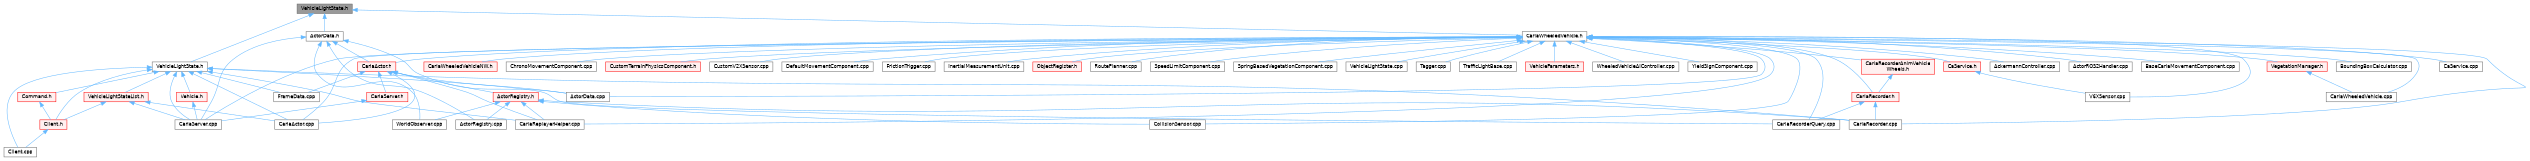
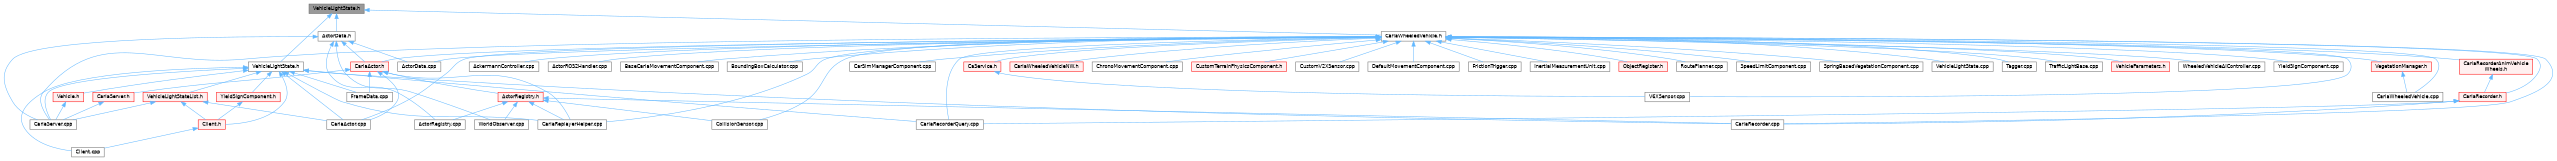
  digraph {
    node [color=grey40 fillcolor=white fontname=Helvetica fontsize=10 shape=box style=filled]
    edge [color=steelblue1 dir=back fontname=Helvetica fontsize=10 labelfontname=Helvetica labelfontsize=10 style=solid]
    n1 [color=gray40 fillcolor=grey60 fontcolor=black height=0.2 label="VehicleLightState.h" width=0.4]
    n2 [height=0.2 label="ActorData.h" width=0.4]
    n3 [height=0.2 label="CarlaWheeledVehicle.h" width=0.4]
    n4 [height=0.2 label="VehicleLightState.h" width=0.4]
    n5 [height=0.2 label="ActorData.cpp" width=0.4]
    n6 [height=0.2 label="ActorRegistry.cpp" width=0.4]
    n7 [color=red fillcolor="#FFF0F0" height=0.2 label="CarlaActor.h" width=0.4]
    n8 [height=0.2 label="WorldObserver.cpp" width=0.4]
    n9 [height=0.2 label="CarlaServer.cpp" width=0.4]
    n10 [height=0.2 label="CarlaReplayerHelper.cpp" width=0.4]
    n11 [height=0.2 label="CarlaActor.cpp" width=0.4]
    n12 [height=0.2 label="CarlaRecorder.cpp" width=0.4]
    n13 [height=0.2 label="CollisionSensor.cpp" width=0.4]
    n14 [height=0.2 label="AckermannController.cpp" width=0.4]
    n15 [height=0.2 label="ActorROS2Handler.cpp" width=0.4]
    n16 [height=0.2 label="BaseCarlaMovementComponent.cpp" width=0.4]
    n17 [height=0.2 label="BoundingBoxCalculator.cpp" width=0.4]
    n18 [color=red fillcolor="#FFF0F0" height=0.2 label="CaService.h" width=0.4]
    n19 [height=0.2 label="V6XSensor.cpp" width=0.4]
-   n20 [height=0.2 label="CaService.cpp" width=0.4]
+   n20 [height=0.2 label="CarSimManagerComponent.cpp" width=0.4]
    n21 [color=red fillcolor="#FFF0F0" height=0.2 label="CarlaRecorder.h" width=0.4]
    n22 [height=0.2 label="CarlaRecorderQuery.cpp" width=0.4]
    n23 [color=red fillcolor="#FFF0F0" height=0.2 label="CarlaRecorderAnimVehicle\lWheels.h" width=0.4]
    n24 [height=0.2 label="CarlaWheeledVehicle.cpp" width=0.4]
    n25 [color=red fillcolor="#FFF0F0" height=0.2 label="CarlaWheeledVehicleNW.h" width=0.4]
    n26 [height=0.2 label="ChronoMovementComponent.cpp" width=0.4]
    n27 [color=red fillcolor="#FFF0F0" height=0.2 label="CustomTerrainPhysicsComponent.h" width=0.4]
    n28 [height=0.2 label="CustomV2XSensor.cpp" width=0.4]
    n29 [height=0.2 label="DefaultMovementComponent.cpp" width=0.4]
    n30 [height=0.2 label="FrictionTrigger.cpp" width=0.4]
    n31 [height=0.2 label="InertialMeasurementUnit.cpp" width=0.4]
    n32 [color=red fillcolor="#FFF0F0" height=0.2 label="ObjectRegister.h" width=0.4]
    n33 [height=0.2 label="RoutePlanner.cpp" width=0.4]
    n34 [height=0.2 label="SpeedLimitComponent.cpp" width=0.4]
    n35 [height=0.2 label="SpringBasedVegetationComponent.cpp" width=0.4]
    n36 [height=0.2 label="VehicleLightState.cpp" width=0.4]
    n37 [height=0.2 label="Tagger.cpp" width=0.4]
    n38 [height=0.2 label="TrafficLightBase.cpp" width=0.4]
    n39 [color=red fillcolor="#FFF0F0" height=0.2 label="VegetationManager.h" width=0.4]
    n40 [color=red fillcolor="#FFF0F0" height=0.2 label="VehicleParameters.h" width=0.4]
    n41 [height=0.2 label="WheeledVehicleAIController.cpp" width=0.4]
    n42 [height=0.2 label="YieldSignComponent.cpp" width=0.4]
    n43 [height=0.2 label="FrameData.cpp" width=0.4]
    n44 [height=0.2 label="Client.cpp" width=0.4]
    n45 [color=red fillcolor="#FFF0F0" height=0.2 label="Client.h" width=0.4]
-   n46 [color=red fillcolor="#FFF0F0" height=0.2 label="Command.h" width=0.4]
+   n46 [color=red fillcolor="#FFF0F0" height=0.2 label="YieldSignComponent.h" width=0.4]
    n47 [color=red fillcolor="#FFF0F0" height=0.2 label="Vehicle.h" width=0.4]
    n48 [color=red fillcolor="#FFF0F0" height=0.2 label="VehicleLightStateList.h" width=0.4]
    n49 [color=red fillcolor="#FFF0F0" height=0.2 label="ActorRegistry.h" width=0.4]
    n50 [color=red fillcolor="#FFF0F0" height=0.2 label="CarlaServer.h" width=0.4]
    n1 -> n2
    n1 -> n3
    n1 -> n4
    n2 -> n5
    n2 -> n6
    n2 -> n7
    n2 -> n8
    n2 -> n9
    n3 -> n5
    n3 -> n7
    n3 -> n9
    n3 -> n10
    n3 -> n11
    n3 -> n12
    n3 -> n13
    n3 -> n14
    n3 -> n15
    n3 -> n16
    n3 -> n17
    n3 -> n18
    n3 -> n19
    n3 -> n20
    n3 -> n21
    n3 -> n22
    n3 -> n23
    n3 -> n24
    n3 -> n25
    n3 -> n26
    n3 -> n27
    n3 -> n28
    n3 -> n29
    n3 -> n30
    n3 -> n31
    n3 -> n32
    n3 -> n33
    n3 -> n34
    n3 -> n35
    n3 -> n36
    n3 -> n37
    n3 -> n38
    n3 -> n39
    n3 -> n40
    n3 -> n41
    n3 -> n42
    n4 -> n9
    n4 -> n10
    n4 -> n11
    n4 -> n12
    n4 -> n22
    n4 -> n43
    n4 -> n44
    n4 -> n45
    n4 -> n46
    n4 -> n47
    n4 -> n48
-   n7 -> n5
    n7 -> n10
    n7 -> n11
    n7 -> n43
    n7 -> n49
    n7 -> n50
    n18 -> n19
    n21 -> n12
    n21 -> n22
    n23 -> n21
    n39 -> n24
    n45 -> n44
    n46 -> n45
    n47 -> n9
    n48 -> n9
    n48 -> n11
    n48 -> n45
    n49 -> n6
    n49 -> n8
    n49 -> n10
    n49 -> n12
    n49 -> n13
    n50 -> n9
  }
